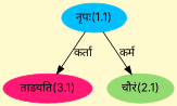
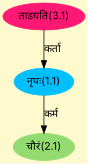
  digraph {
    bgcolor=lemonchiffon1
    compound=true
    fontname=Inter
    rankdir=BT
    node [fontname=Inter style=filled]
    edge [dir=back fontname=Inter]
    n1 [color="#00BFFF" label="नृपः(1.1)"]
    n2 [color="#FF1975" label="ताडयति(3.1)"]
    n3 [color="#93DB70" label="चौरं(2.1)"]
-   n2 -> n1 [label="कर्ता"]
+   n1 -> n2 [label="कर्ता"]
    n3 -> n1 [label="कर्म"]
  }
